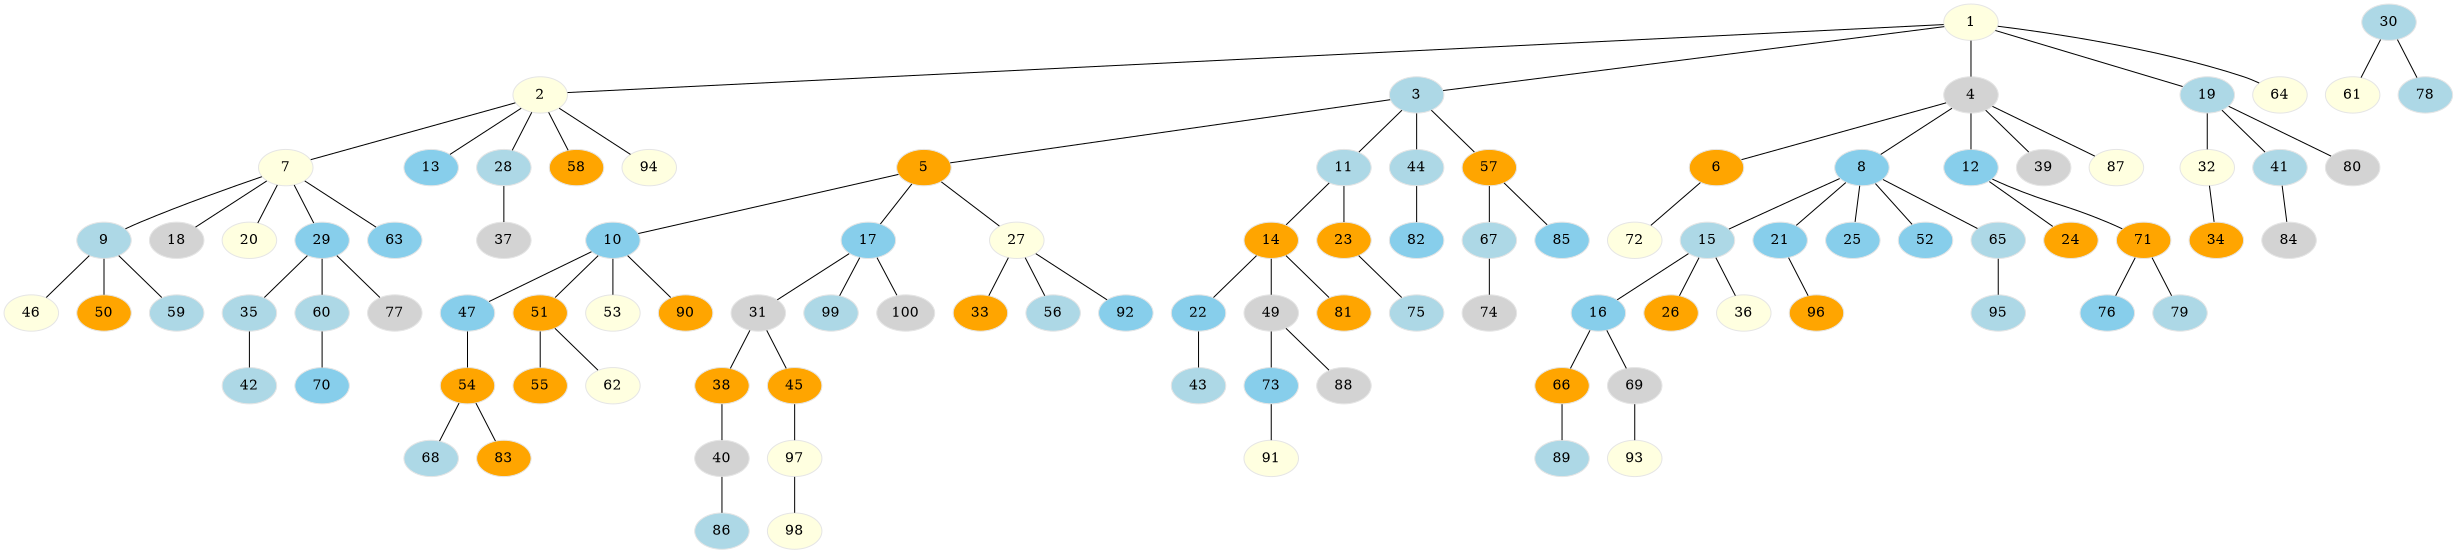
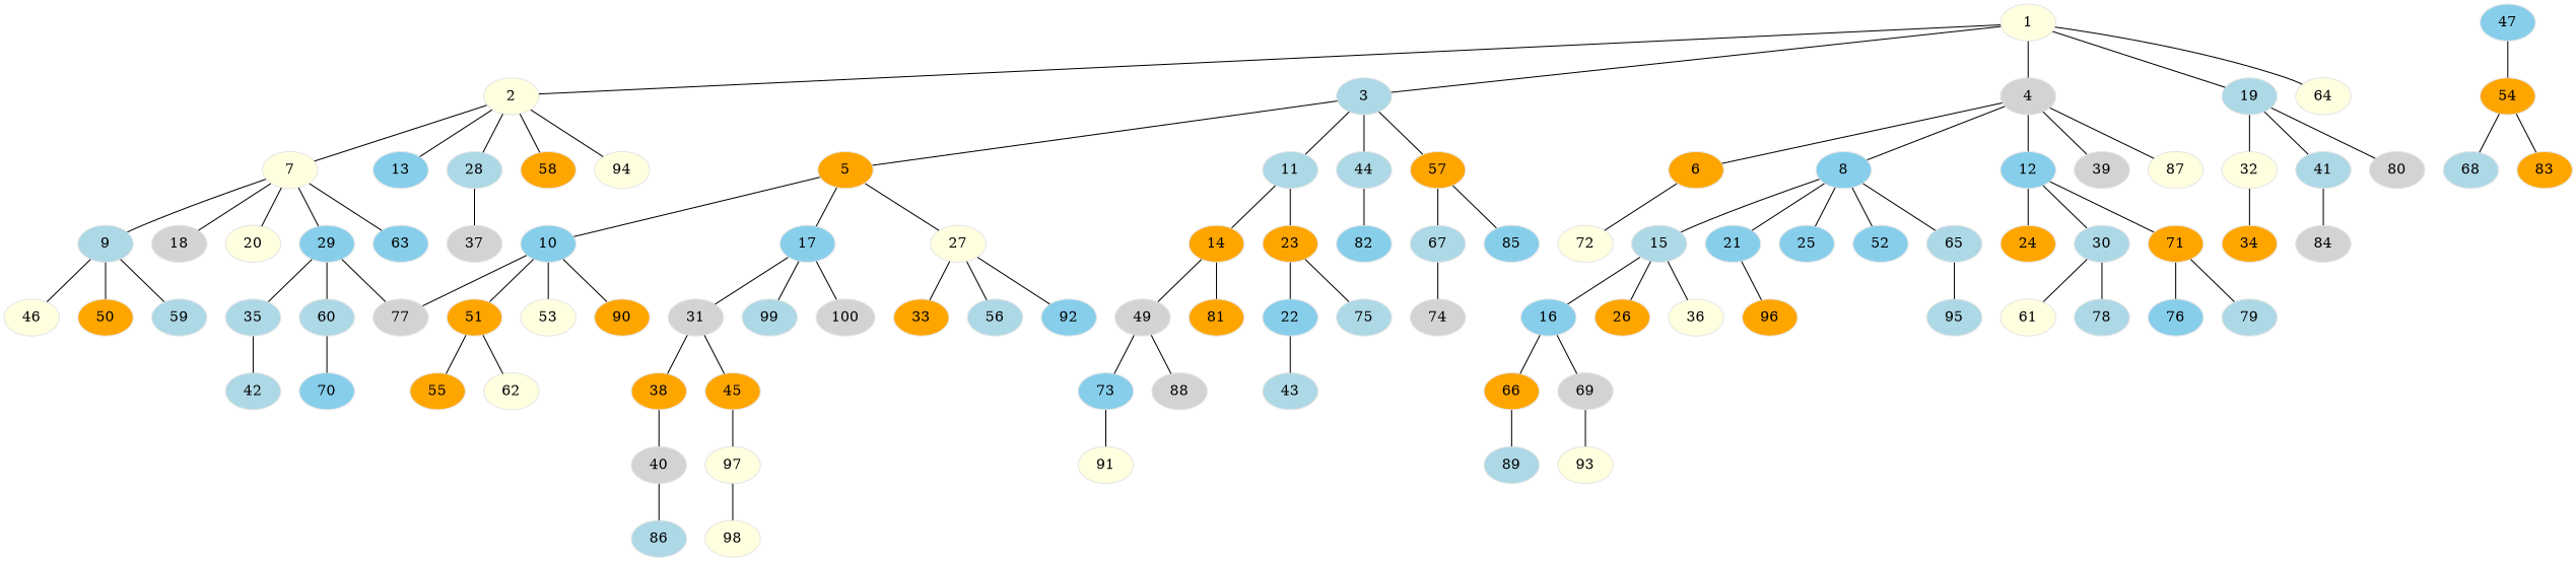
  graph {
    node [color=gray90 fillcolor=lightblue style=filled]
    1 [fillcolor=lightyellow]
    2 [fillcolor=lightyellow]
    3
    4 [fillcolor=lightgrey]
    19
    64 [fillcolor=lightyellow]
    7 [fillcolor=lightyellow]
    13 [fillcolor=skyblue]
    28
    58 [fillcolor=orange]
    94 [fillcolor=lightyellow]
    5 [fillcolor=orange]
    11
    44
    57 [fillcolor=orange]
    6 [fillcolor=orange]
    8 [fillcolor=skyblue]
    12 [fillcolor=skyblue]
    39 [fillcolor=lightgrey]
    87 [fillcolor=lightyellow]
    32 [fillcolor=lightyellow]
    41
    80 [fillcolor=lightgrey]
    9
    18 [fillcolor=lightgrey]
    20 [fillcolor=lightyellow]
    29 [fillcolor=skyblue]
    63 [fillcolor=skyblue]
    37 [fillcolor=lightgrey]
    10 [fillcolor=skyblue]
    17 [fillcolor=skyblue]
    27 [fillcolor=lightyellow]
    14 [fillcolor=orange]
    23 [fillcolor=orange]
    82 [fillcolor=skyblue]
    67
    85 [fillcolor=skyblue]
    72 [fillcolor=lightyellow]
    15
    21 [fillcolor=skyblue]
    25 [fillcolor=skyblue]
    52 [fillcolor=skyblue]
    65
    24 [fillcolor=orange]
    30
    71 [fillcolor=orange]
    47 [fillcolor=skyblue]
    51 [fillcolor=orange]
    53 [fillcolor=lightyellow]
    90 [fillcolor=orange]
    31 [fillcolor=lightgrey]
    99
    100 [fillcolor=lightgrey]
    33 [fillcolor=orange]
    56
    92 [fillcolor=skyblue]
    46 [fillcolor=lightyellow]
    50 [fillcolor=orange]
    59
    35
    60
    77 [fillcolor=lightgrey]
    16 [fillcolor=skyblue]
    26 [fillcolor=orange]
    36 [fillcolor=lightyellow]
    96 [fillcolor=orange]
    95
    54 [fillcolor=orange]
    55 [fillcolor=orange]
    62 [fillcolor=lightyellow]
    22 [fillcolor=skyblue]
    49 [fillcolor=lightgrey]
    81 [fillcolor=orange]
    75
    61 [fillcolor=lightyellow]
    78
    76 [fillcolor=skyblue]
    79
    43
    73 [fillcolor=skyblue]
    88 [fillcolor=lightgrey]
    66 [fillcolor=orange]
    69 [fillcolor=lightgrey]
    89
    93 [fillcolor=lightyellow]
    38 [fillcolor=orange]
    45 [fillcolor=orange]
    34 [fillcolor=orange]
    84 [fillcolor=lightgrey]
    42
    70 [fillcolor=skyblue]
    40 [fillcolor=lightgrey]
    97 [fillcolor=lightyellow]
    86
    98 [fillcolor=lightyellow]
    68
    83 [fillcolor=orange]
    91 [fillcolor=lightyellow]
    74 [fillcolor=lightgrey]
    1 -- 2
    1 -- 3
    1 -- 4
    1 -- 19
    1 -- 64
    2 -- 7
    2 -- 13
    2 -- 28
    2 -- 58
    2 -- 94
    3 -- 5
    3 -- 11
    3 -- 44
    3 -- 57
    4 -- 6
    4 -- 8
    4 -- 12
    4 -- 39
    4 -- 87
    19 -- 32
    19 -- 41
    19 -- 80
    7 -- 9
    7 -- 18
    7 -- 20
    7 -- 29
    7 -- 63
    28 -- 37
    5 -- 10
    5 -- 17
    5 -- 27
    11 -- 14
    11 -- 23
    44 -- 82
    57 -- 67
    57 -- 85
    6 -- 72
    8 -- 15
    8 -- 21
    8 -- 25
    8 -- 52
    8 -- 65
    12 -- 24
+   12 -- 30
    12 -- 71
    32 -- 34
    41 -- 84
    9 -- 46
    9 -- 50
    9 -- 59
    29 -- 35
    29 -- 60
    29 -- 77
-   10 -- 47
+   10 -- 77
    10 -- 51
    10 -- 53
    10 -- 90
    17 -- 31
    17 -- 99
    17 -- 100
    27 -- 33
    27 -- 56
    27 -- 92
-   14 -- 22
+   23 -- 22
    14 -- 49
    14 -- 81
    23 -- 75
    67 -- 74
    15 -- 16
    15 -- 26
    15 -- 36
    21 -- 96
    65 -- 95
    30 -- 61
    30 -- 78
    71 -- 76
    71 -- 79
    47 -- 54
    51 -- 55
    51 -- 62
    31 -- 38
    31 -- 45
    35 -- 42
    60 -- 70
    16 -- 66
    16 -- 69
    54 -- 68
    54 -- 83
    22 -- 43
    49 -- 73
    49 -- 88
    73 -- 91
    66 -- 89
    69 -- 93
    38 -- 40
    45 -- 97
    40 -- 86
    97 -- 98
  }
